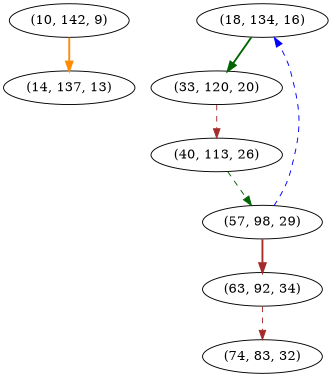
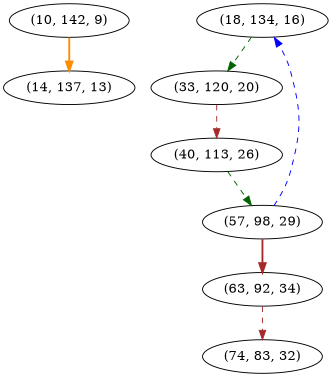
  digraph {
    edge [color=brown style=dashed]
    "(10, 142, 9)"
    "(14, 137, 13)"
    "(18, 134, 16)"
    "(33, 120, 20)"
    "(40, 113, 26)"
    "(57, 98, 29)"
    "(63, 92, 34)"
    n8 [label="(74, 83, 32)"]
    "(10, 142, 9)" -> "(14, 137, 13)" [color=darkorange style=bold]
-   "(18, 134, 16)" -> "(33, 120, 20)" [color=darkgreen style=bold]
+   "(18, 134, 16)" -> "(33, 120, 20)" [color=darkgreen]
    "(33, 120, 20)" -> "(40, 113, 26)"
    "(40, 113, 26)" -> "(57, 98, 29)" [color=darkgreen]
    "(57, 98, 29)" -> "(18, 134, 16)" [color=blue]
    "(57, 98, 29)" -> "(63, 92, 34)" [style=bold]
    "(63, 92, 34)" -> n8
  }
